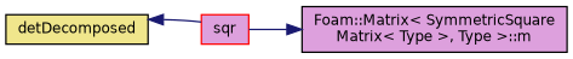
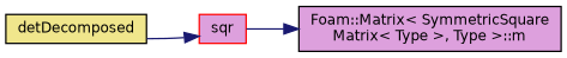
  digraph {
    rankdir=LR
    node [color=black fillcolor=plum fontname=Helvetica fontsize=10 shape=record style=filled]
    edge [color=midnightblue fontname=Helvetica fontsize=10 labelfontname=Helvetica labelfontsize=10 style=solid]
    n1 [fillcolor=khaki fontcolor=black height=0.2 label=detDecomposed width=0.4]
    n2 [color=red height=0.2 label=sqr width=0.4]
    n3 [height=0.2 label="Foam::Matrix\< SymmetricSquare\lMatrix\< Type \>, Type \>::m" width=0.4]
-   n2 -> n1
+   n1 -> n2
    n2 -> n3
  }
